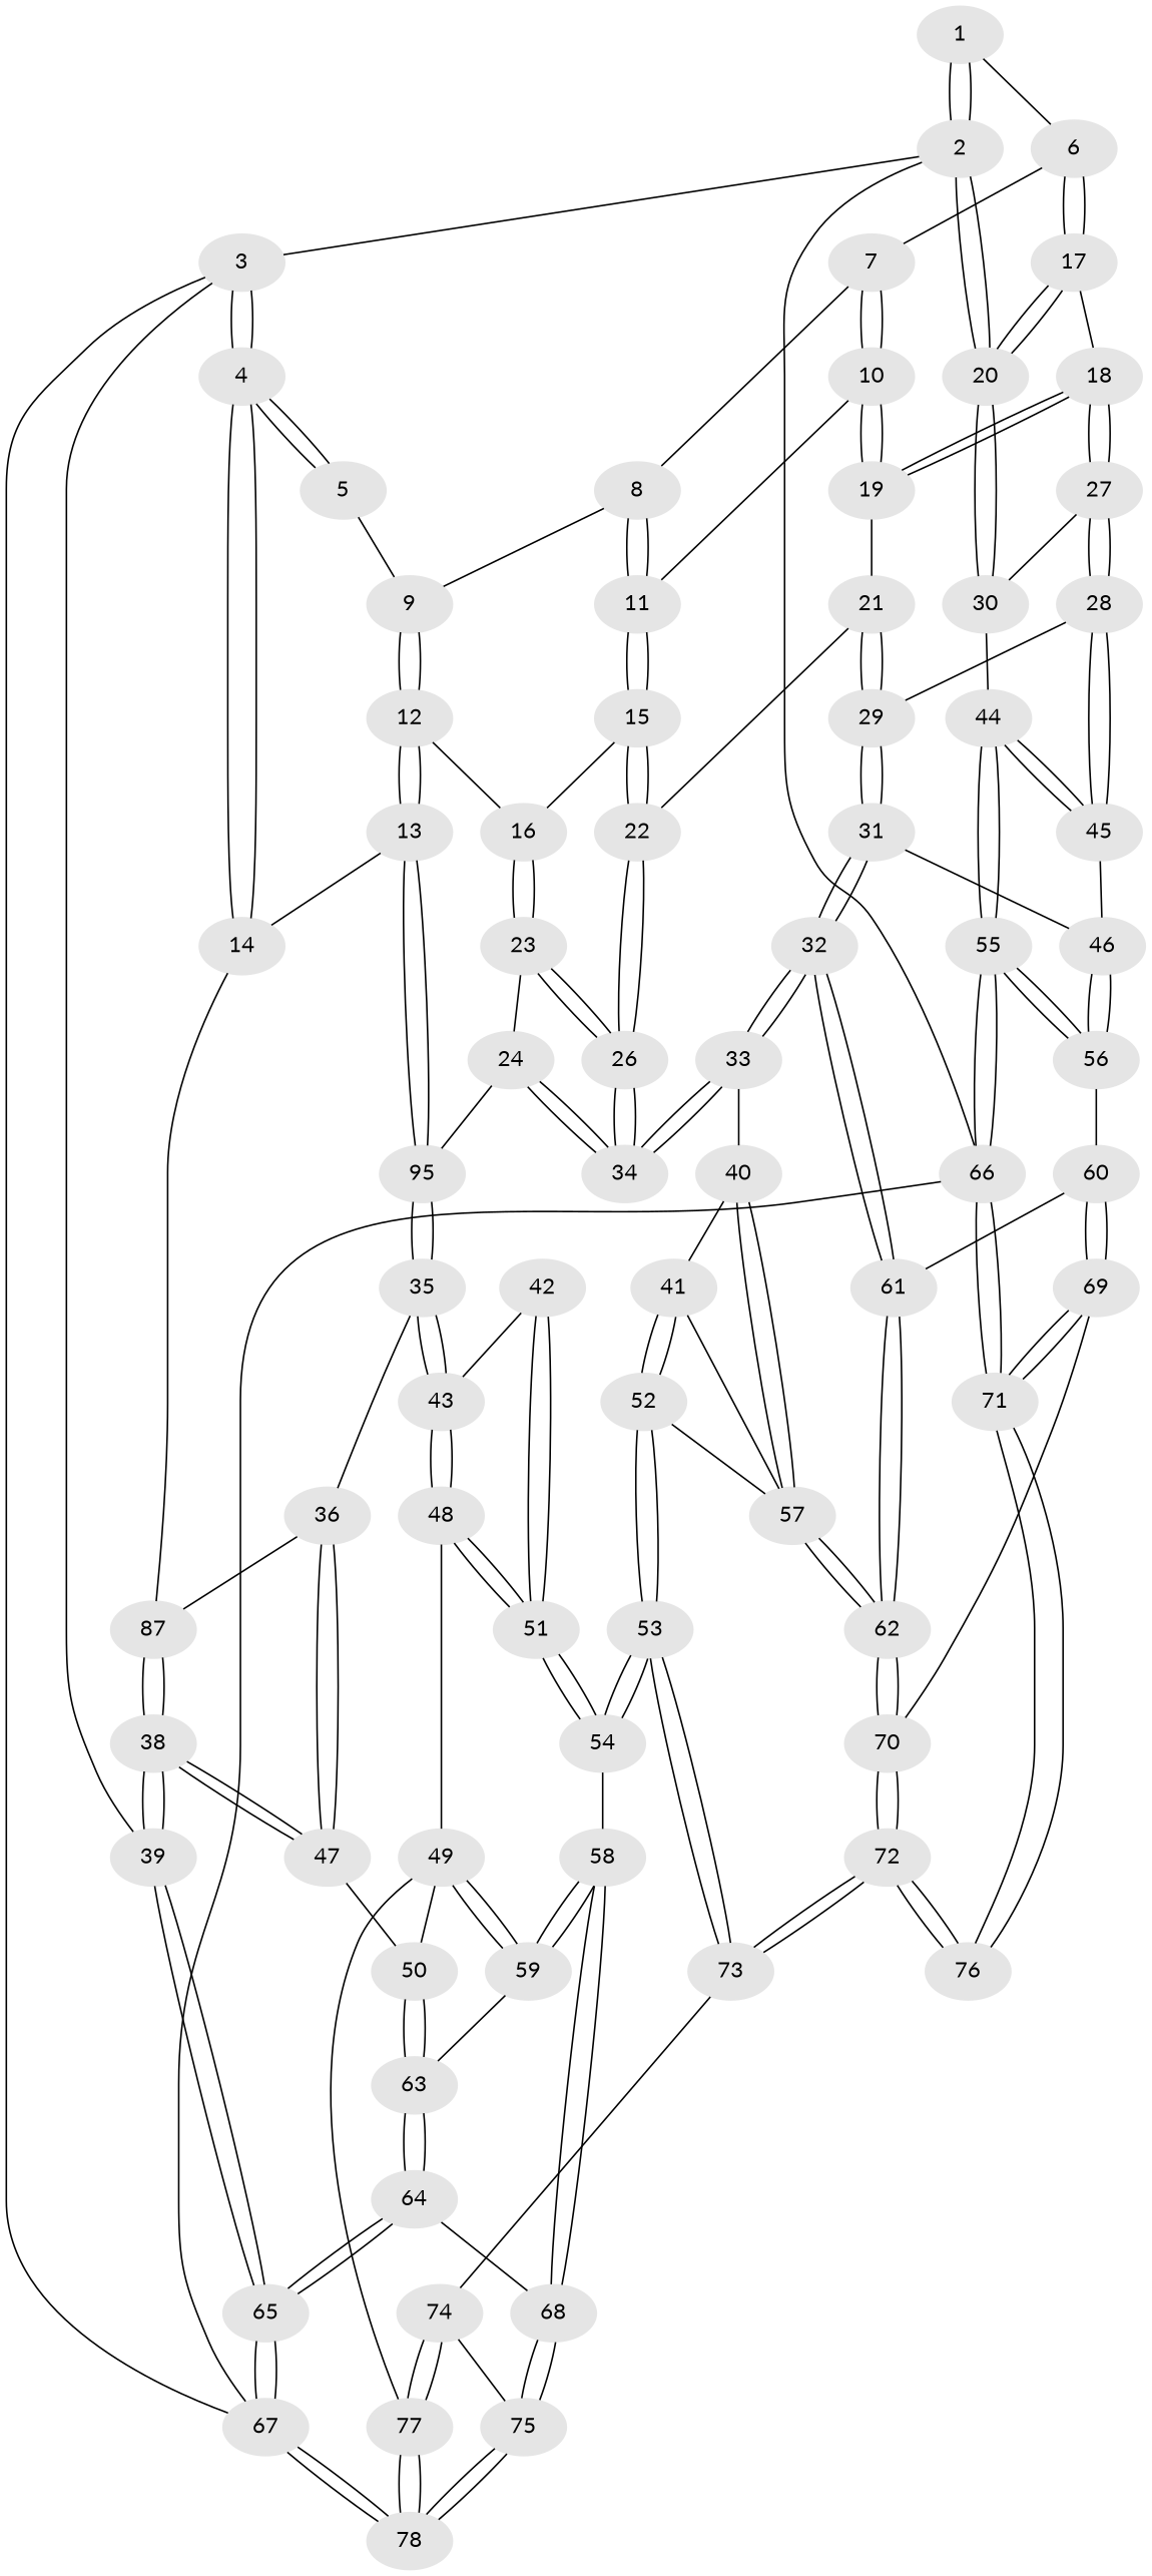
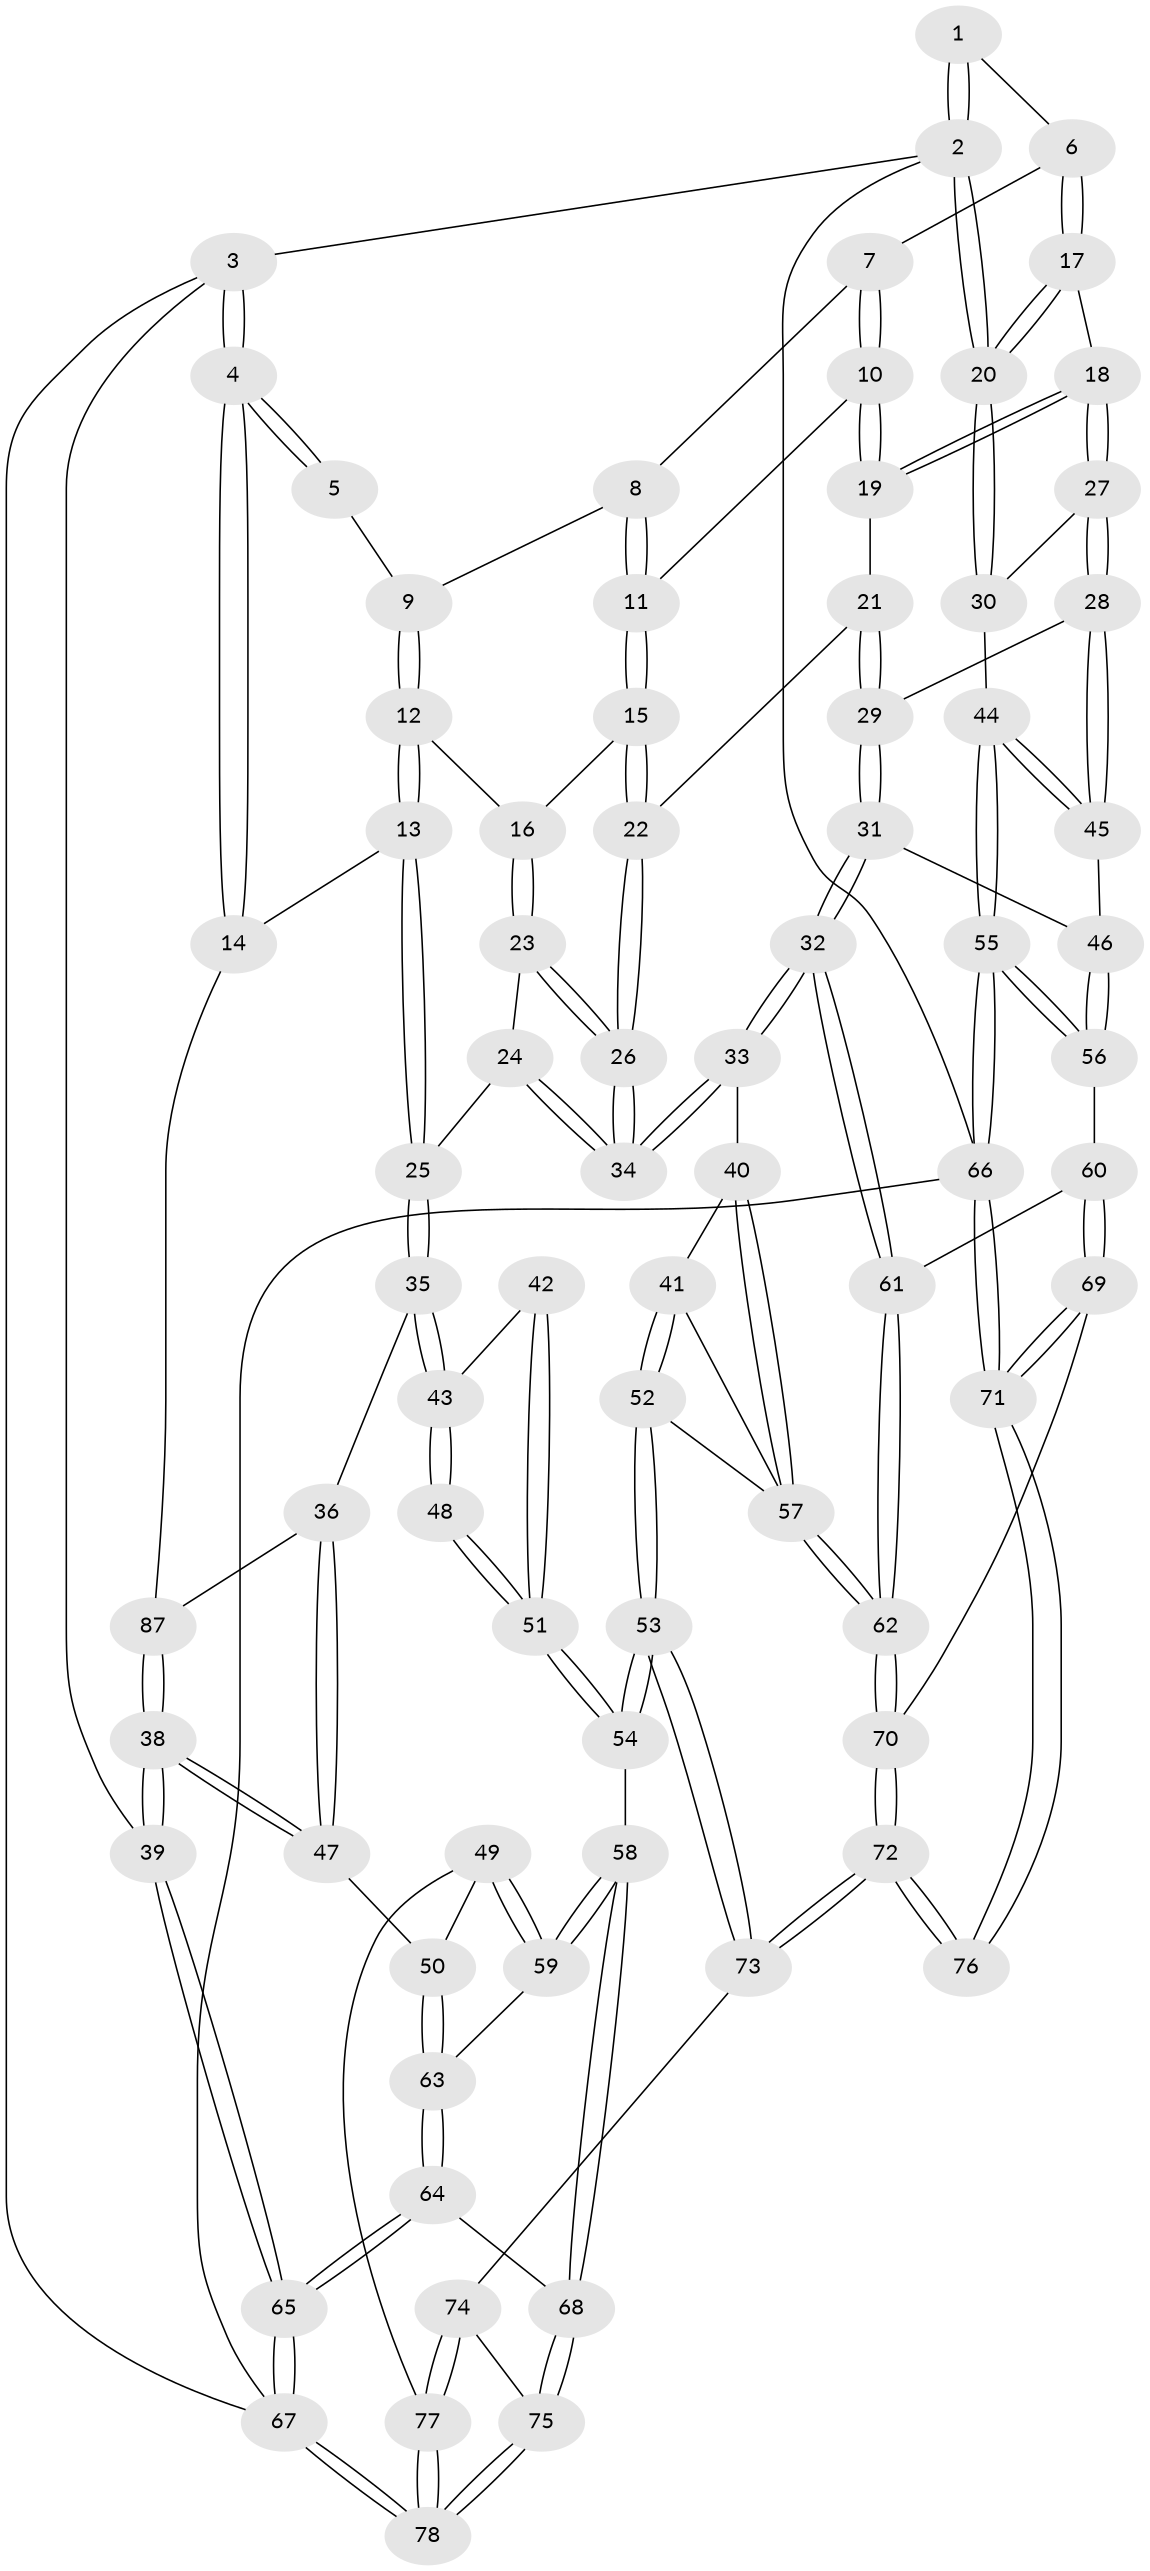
  graph {
    fontname=Lato
    node [color=gray90 fontname=Lato style=filled]
    edge [fontname=Lato]
    1
    2
    6
    3
    20
    66
    7
    17
    4
    39
    67
    30
    71
    5
    14
    65
    78
    9
    n19 [label=87]
    12
    8
    10
    18
    11
    19
    15
    13
    16
    21
    22
-   25 [label=95]
+   25
    23
    35
    38
    26
    24
    27
    28
    29
    44
    31
    34
    36
    43
    45
    46
    32
    55
    33
    61
    56
    40
    62
    41
    57
    47
    48
    50
    52
    42
    51
    53
    54
    49
    60
    63
    59
    77
    64
    58
    73
    74
    68
    69
    70
    75
    72
    76
    1 -- 2
    1 -- 2
    1 -- 6
    2 -- 3
    2 -- 20
    2 -- 20
    2 -- 66
    6 -- 7
    6 -- 17
    6 -- 17
    3 -- 4
    3 -- 4
    3 -- 39
    3 -- 67
    20 -- 30
    20 -- 30
    66 -- 67
    66 -- 71
    66 -- 71
    7 -- 8
    7 -- 10
    7 -- 10
    17 -- 20
    17 -- 20
    17 -- 18
    4 -- 5
    4 -- 5
    4 -- 14
    4 -- 14
    39 -- 65
    39 -- 65
    67 -- 78
    67 -- 78
    30 -- 44
    71 -- 76
    71 -- 76
    5 -- 9
    14 -- n19
    65 -- 67
    65 -- 67
    9 -- 12
    9 -- 12
    n19 -- 38
    n19 -- 38
    12 -- 13
    12 -- 13
    12 -- 16
    8 -- 9
    8 -- 11
    8 -- 11
    10 -- 11
    10 -- 19
    10 -- 19
    18 -- 19
    18 -- 19
    18 -- 27
    18 -- 27
    11 -- 15
    11 -- 15
    19 -- 21
    15 -- 16
    15 -- 22
    15 -- 22
    13 -- 14
    13 -- 25
    13 -- 25
    16 -- 23
    16 -- 23
    21 -- 22
    21 -- 29
    21 -- 29
    22 -- 26
    22 -- 26
    25 -- 35
    25 -- 35
    23 -- 26
    23 -- 26
    23 -- 24
    35 -- 36
    35 -- 43
    35 -- 43
    38 -- 39
    38 -- 39
    38 -- 47
    38 -- 47
    26 -- 34
    26 -- 34
    24 -- 25
    24 -- 34
    24 -- 34
    27 -- 30
    27 -- 28
    27 -- 28
    28 -- 29
    28 -- 45
    28 -- 45
    29 -- 31
    29 -- 31
    44 -- 45
    44 -- 45
    44 -- 55
    44 -- 55
    31 -- 46
    31 -- 32
    31 -- 32
    36 -- n19
    36 -- 47
    36 -- 47
    43 -- 48
    43 -- 48
    45 -- 46
    46 -- 56
    46 -- 56
    32 -- 33
    32 -- 33
    32 -- 61
    32 -- 61
    55 -- 66
    55 -- 66
    55 -- 56
    55 -- 56
    33 -- 34
    33 -- 34
    33 -- 40
    61 -- 62
    61 -- 62
    56 -- 60
    40 -- 41
    40 -- 57
    40 -- 57
    62 -- 70
    62 -- 70
    41 -- 57
    41 -- 52
    41 -- 52
    57 -- 62
    57 -- 62
    47 -- 50
    48 -- 51
    48 -- 51
-   48 -- 49
    50 -- 63
    50 -- 63
    52 -- 57
    52 -- 53
    52 -- 53
    42 -- 43
    42 -- 51
    42 -- 51
    51 -- 54
    51 -- 54
    53 -- 54
    53 -- 54
    53 -- 73
    53 -- 73
    54 -- 58
    49 -- 50
    49 -- 59
    49 -- 59
    49 -- 77
    60 -- 61
    60 -- 69
    60 -- 69
    63 -- 64
    63 -- 64
    59 -- 63
    77 -- 78
    77 -- 78
    64 -- 65
    64 -- 65
    64 -- 68
    58 -- 59
    58 -- 59
    58 -- 68
    58 -- 68
    73 -- 74
    74 -- 77
    74 -- 77
    74 -- 75
    68 -- 75
    68 -- 75
    69 -- 71
    69 -- 71
    69 -- 70
    70 -- 72
    70 -- 72
    75 -- 78
    75 -- 78
    72 -- 73
    72 -- 73
    72 -- 76
    72 -- 76
  }
